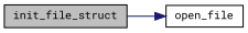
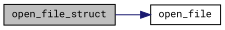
  digraph {
    rankdir=LR
    fontname="Roboto Mono"
    node [color=black fontname="Roboto Mono" fontsize=10 shape=record style=filled]
-   n1 [fillcolor=grey75 fontcolor=black height=0.2 label=init_file_struct width=0.4]
+   n1 [fillcolor=grey75 fontcolor=black height=0.2 label=open_file_struct width=0.4]
    n2 [fillcolor=white height=0.2 label=open_file width=0.4]
    n1 -> n2 [color=midnightblue fontname="Roboto Mono" fontsize=10 labelfontname=Helvetica labelfontsize=10 style=solid]
  }
